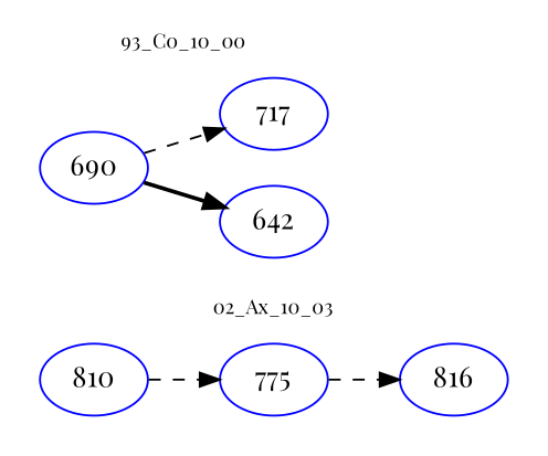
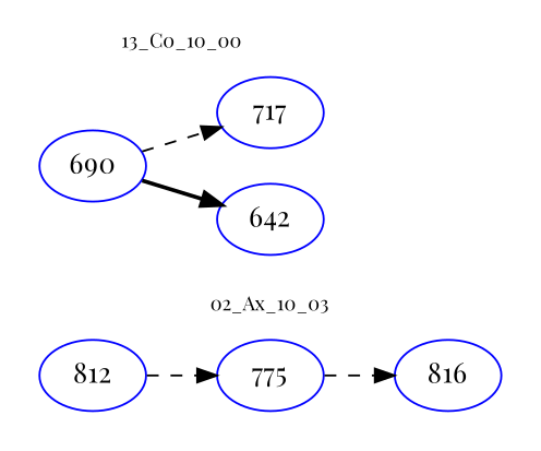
  digraph {
    fontname="Playfair Display"
    rankdir=LR
    node [color=blue fontname="Playfair Display"]
    edge [color=black fontname="Playfair Display" style=dashed]
-   n1 [label=810]
+   n1 [label=812]
    n2 [label=775]
    n3 [label=816]
    n4 [label=690]
    n5 [label=642]
    n6 [label=717]
    subgraph cluster_1 {
      color=white
      fontsize=10
      label="02_Ax_10_03"
      n1
      n2
      n3
    }
    subgraph cluster_2 {
      color=white
      fontsize=10
-     label="93_C0_10_00"
+     label="13_C0_10_00"
      n4
      n5
      n6
    }
    n1 -> n2
    n2 -> n3
    n4 -> n5 [style=bold]
    n4 -> n6
  }
